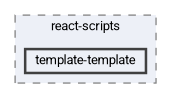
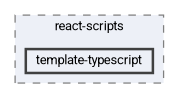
  digraph {
    compound=true
    fontname=Roboto
-   n1 [color=grey25 fillcolor="#edf0f7" fontname=Roboto fontsize=10 height=0.2 label="template-template" shape=box style="filled,bold" width=0.4]
+   n1 [color=grey25 fillcolor="#edf0f7" fontname=Roboto fontsize=10 height=0.2 label="template-typescript" shape=box style="filled,bold" width=0.4]
    subgraph cluster_1 {
      bgcolor="#edf0f7"
      fontsize=10
      label="react-scripts"
      pencolor=grey50
      style="filled,dashed"
      n1
    }
  }
